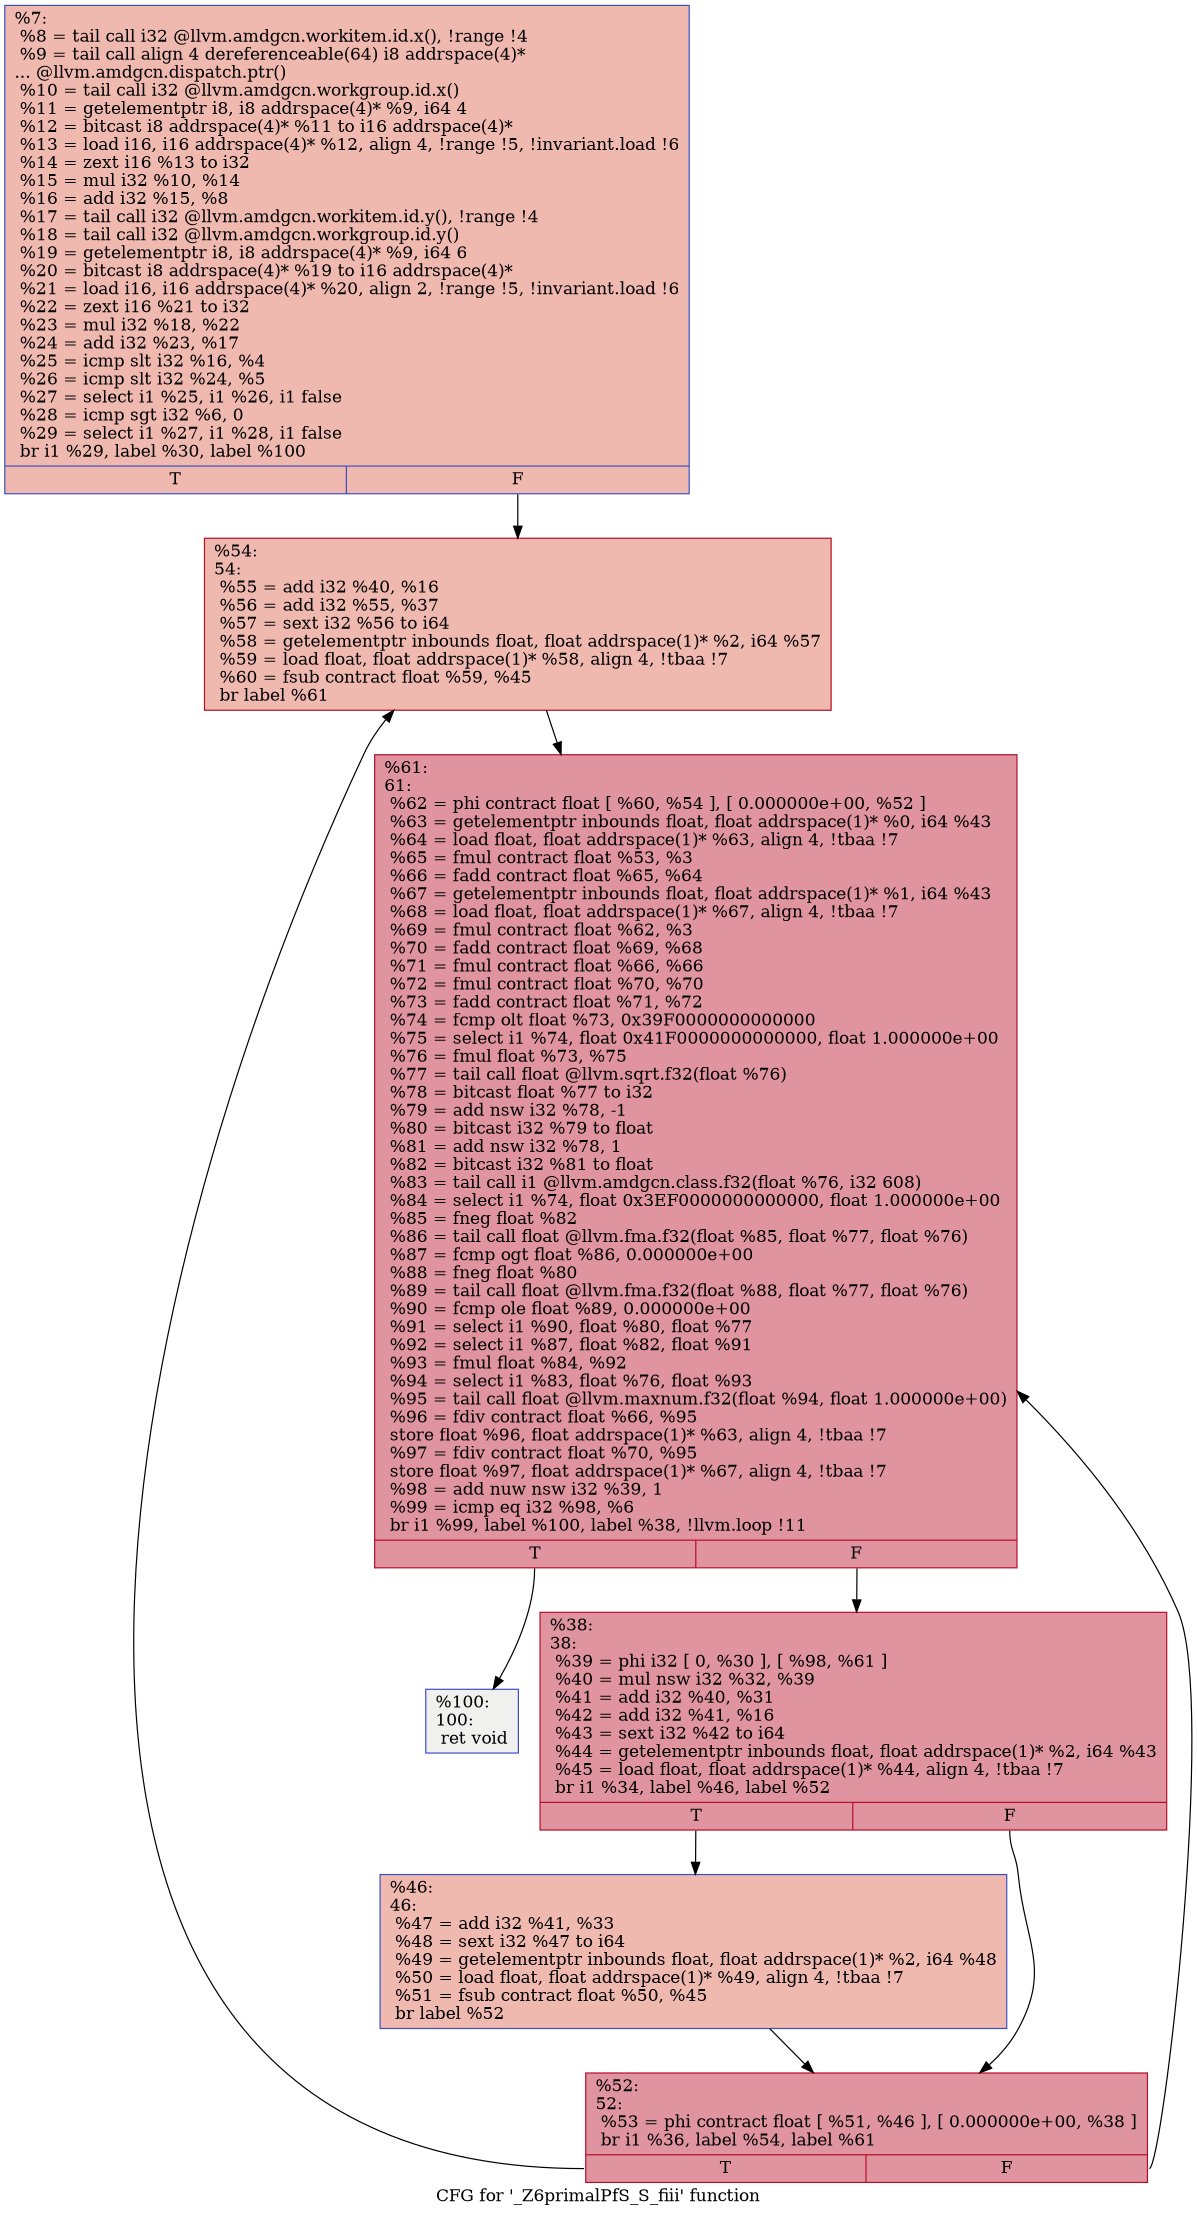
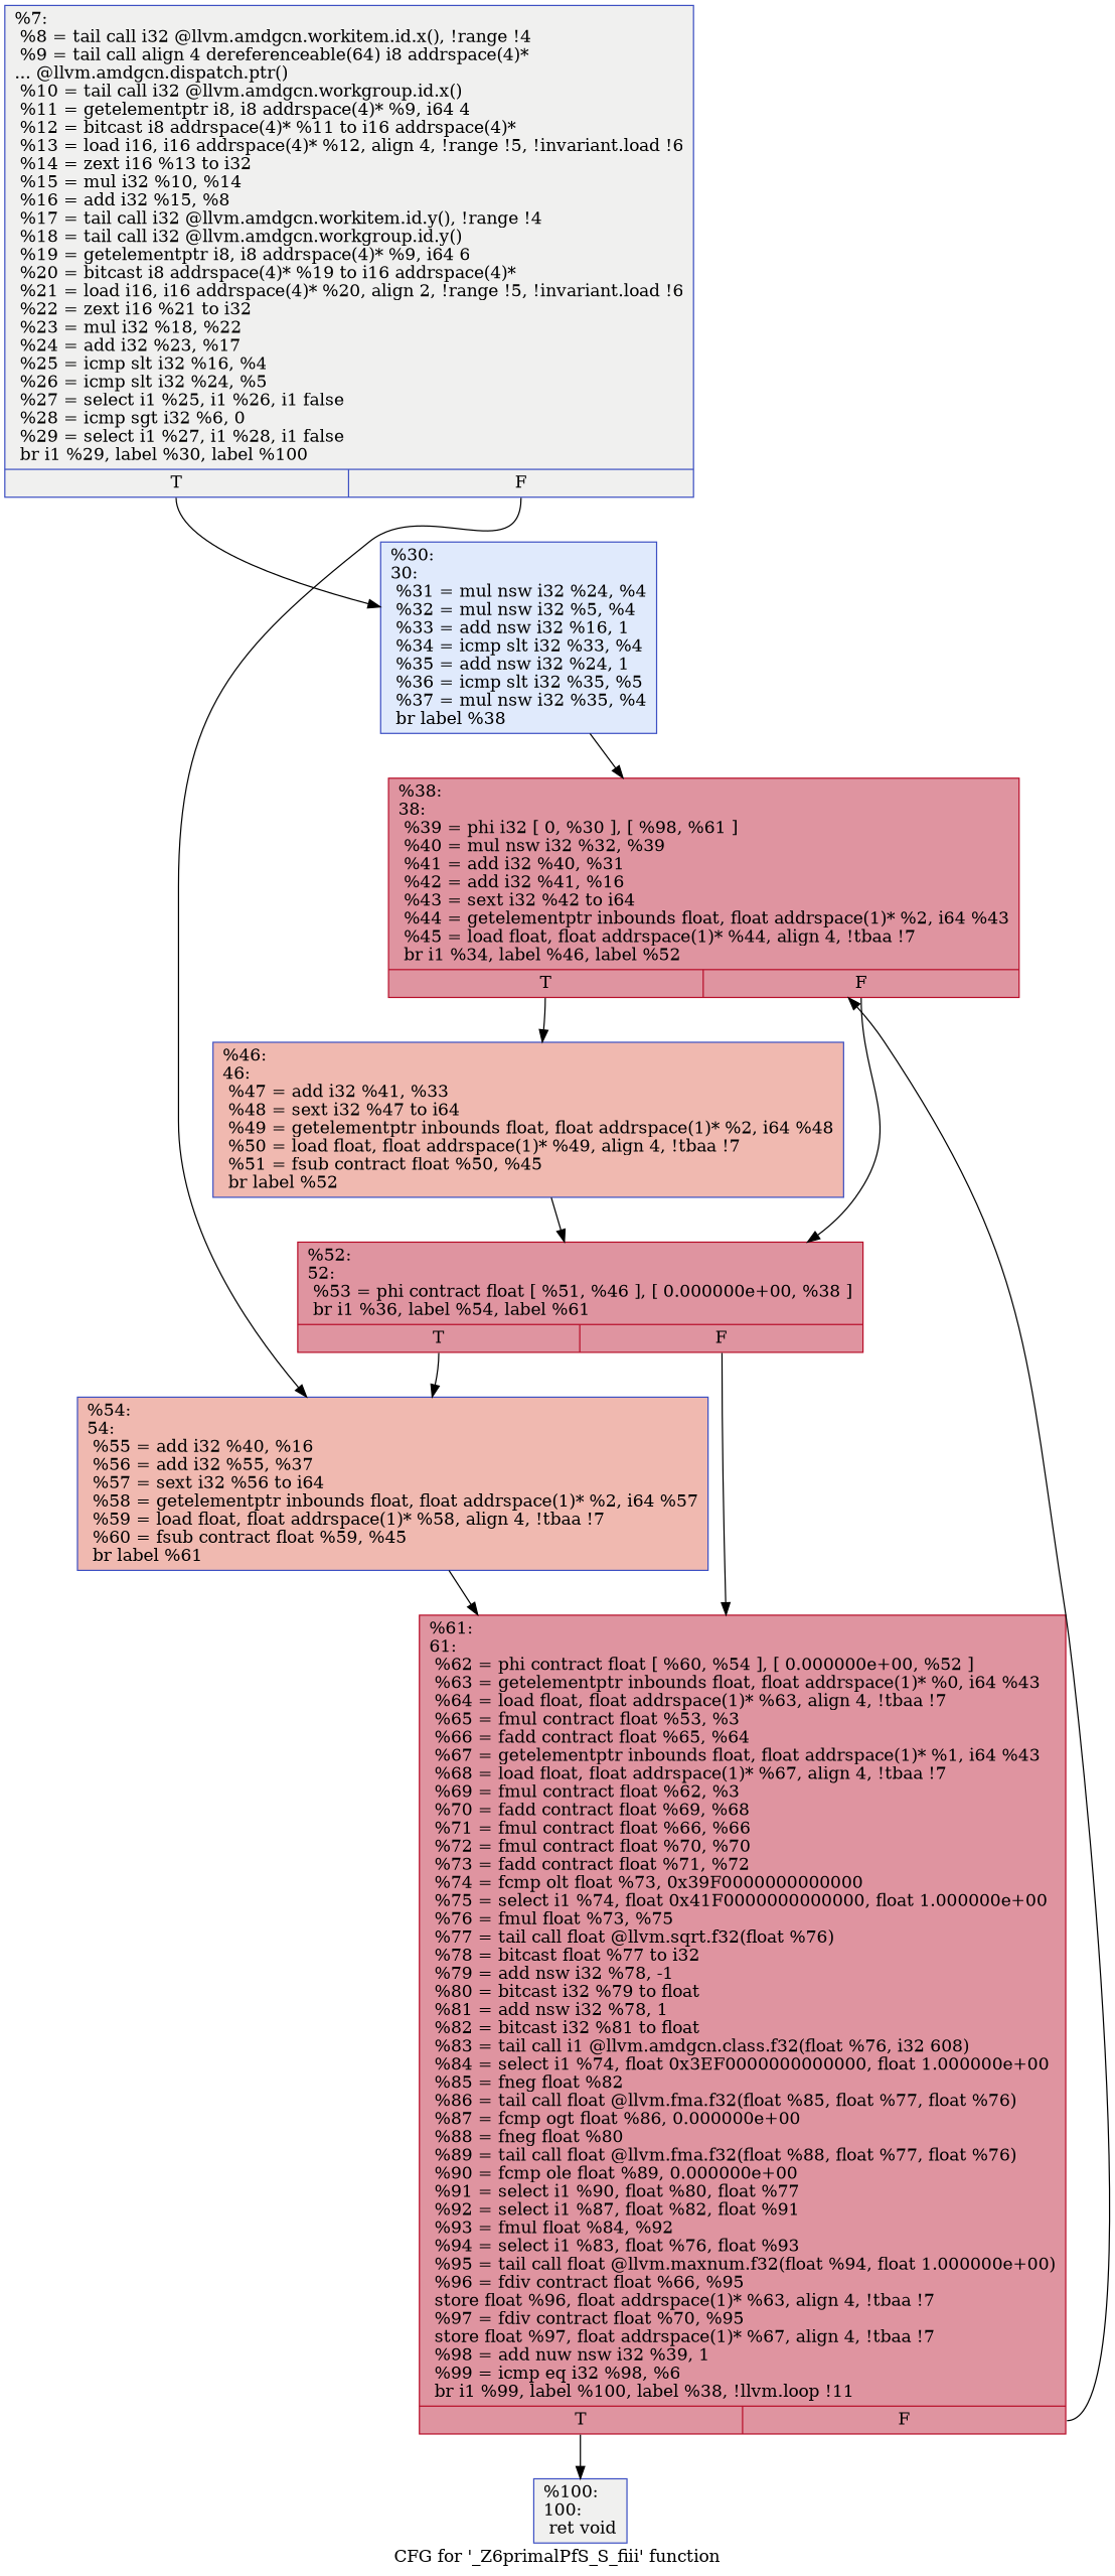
  digraph {
    label="CFG for '_Z6primalPfS_S_fiii' function"
    node [color="#3d50c3ff" fillcolor="#b70d2870" shape=record style=filled]
    edge [tailport=s0]
-   n1 [fillcolor="#de614d70" label="{%7:\l  %8 = tail call i32 @llvm.amdgcn.workitem.id.x(), !range !4\l  %9 = tail call align 4 dereferenceable(64) i8 addrspace(4)*\l... @llvm.amdgcn.dispatch.ptr()\l  %10 = tail call i32 @llvm.amdgcn.workgroup.id.x()\l  %11 = getelementptr i8, i8 addrspace(4)* %9, i64 4\l  %12 = bitcast i8 addrspace(4)* %11 to i16 addrspace(4)*\l  %13 = load i16, i16 addrspace(4)* %12, align 4, !range !5, !invariant.load !6\l  %14 = zext i16 %13 to i32\l  %15 = mul i32 %10, %14\l  %16 = add i32 %15, %8\l  %17 = tail call i32 @llvm.amdgcn.workitem.id.y(), !range !4\l  %18 = tail call i32 @llvm.amdgcn.workgroup.id.y()\l  %19 = getelementptr i8, i8 addrspace(4)* %9, i64 6\l  %20 = bitcast i8 addrspace(4)* %19 to i16 addrspace(4)*\l  %21 = load i16, i16 addrspace(4)* %20, align 2, !range !5, !invariant.load !6\l  %22 = zext i16 %21 to i32\l  %23 = mul i32 %18, %22\l  %24 = add i32 %23, %17\l  %25 = icmp slt i32 %16, %4\l  %26 = icmp slt i32 %24, %5\l  %27 = select i1 %25, i1 %26, i1 false\l  %28 = icmp sgt i32 %6, 0\l  %29 = select i1 %27, i1 %28, i1 false\l  br i1 %29, label %30, label %100\l|{<s0>T|<s1>F}}"]
-   n3 [color="#b70d28ff" fillcolor="#de614d70" label="{%54:\l54:                                               \l  %55 = add i32 %40, %16\l  %56 = add i32 %55, %37\l  %57 = sext i32 %56 to i64\l  %58 = getelementptr inbounds float, float addrspace(1)* %2, i64 %57\l  %59 = load float, float addrspace(1)* %58, align 4, !tbaa !7\l  %60 = fsub contract float %59, %45\l  br label %61\l}"]
+   n1 [fillcolor="#dedcdb70" label="{%7:\l  %8 = tail call i32 @llvm.amdgcn.workitem.id.x(), !range !4\l  %9 = tail call align 4 dereferenceable(64) i8 addrspace(4)*\l... @llvm.amdgcn.dispatch.ptr()\l  %10 = tail call i32 @llvm.amdgcn.workgroup.id.x()\l  %11 = getelementptr i8, i8 addrspace(4)* %9, i64 4\l  %12 = bitcast i8 addrspace(4)* %11 to i16 addrspace(4)*\l  %13 = load i16, i16 addrspace(4)* %12, align 4, !range !5, !invariant.load !6\l  %14 = zext i16 %13 to i32\l  %15 = mul i32 %10, %14\l  %16 = add i32 %15, %8\l  %17 = tail call i32 @llvm.amdgcn.workitem.id.y(), !range !4\l  %18 = tail call i32 @llvm.amdgcn.workgroup.id.y()\l  %19 = getelementptr i8, i8 addrspace(4)* %9, i64 6\l  %20 = bitcast i8 addrspace(4)* %19 to i16 addrspace(4)*\l  %21 = load i16, i16 addrspace(4)* %20, align 2, !range !5, !invariant.load !6\l  %22 = zext i16 %21 to i32\l  %23 = mul i32 %18, %22\l  %24 = add i32 %23, %17\l  %25 = icmp slt i32 %16, %4\l  %26 = icmp slt i32 %24, %5\l  %27 = select i1 %25, i1 %26, i1 false\l  %28 = icmp sgt i32 %6, 0\l  %29 = select i1 %27, i1 %28, i1 false\l  br i1 %29, label %30, label %100\l|{<s0>T|<s1>F}}"]
+   n2 [fillcolor="#b9d0f970" label="{%30:\l30:                                               \l  %31 = mul nsw i32 %24, %4\l  %32 = mul nsw i32 %5, %4\l  %33 = add nsw i32 %16, 1\l  %34 = icmp slt i32 %33, %4\l  %35 = add nsw i32 %24, 1\l  %36 = icmp slt i32 %35, %5\l  %37 = mul nsw i32 %35, %4\l  br label %38\l}"]
+   n3 [fillcolor="#de614d70" label="{%54:\l54:                                               \l  %55 = add i32 %40, %16\l  %56 = add i32 %55, %37\l  %57 = sext i32 %56 to i64\l  %58 = getelementptr inbounds float, float addrspace(1)* %2, i64 %57\l  %59 = load float, float addrspace(1)* %58, align 4, !tbaa !7\l  %60 = fsub contract float %59, %45\l  br label %61\l}"]
    n4 [color="#b70d28ff" label="{%38:\l38:                                               \l  %39 = phi i32 [ 0, %30 ], [ %98, %61 ]\l  %40 = mul nsw i32 %32, %39\l  %41 = add i32 %40, %31\l  %42 = add i32 %41, %16\l  %43 = sext i32 %42 to i64\l  %44 = getelementptr inbounds float, float addrspace(1)* %2, i64 %43\l  %45 = load float, float addrspace(1)* %44, align 4, !tbaa !7\l  br i1 %34, label %46, label %52\l|{<s0>T|<s1>F}}"]
    n5 [fillcolor="#dedcdb70" label="{%100:\l100:                                              \l  ret void\l}"]
    n6 [fillcolor="#de614d70" label="{%46:\l46:                                               \l  %47 = add i32 %41, %33\l  %48 = sext i32 %47 to i64\l  %49 = getelementptr inbounds float, float addrspace(1)* %2, i64 %48\l  %50 = load float, float addrspace(1)* %49, align 4, !tbaa !7\l  %51 = fsub contract float %50, %45\l  br label %52\l}"]
    n7 [color="#b70d28ff" label="{%52:\l52:                                               \l  %53 = phi contract float [ %51, %46 ], [ 0.000000e+00, %38 ]\l  br i1 %36, label %54, label %61\l|{<s0>T|<s1>F}}"]
    n8 [color="#b70d28ff" label="{%61:\l61:                                               \l  %62 = phi contract float [ %60, %54 ], [ 0.000000e+00, %52 ]\l  %63 = getelementptr inbounds float, float addrspace(1)* %0, i64 %43\l  %64 = load float, float addrspace(1)* %63, align 4, !tbaa !7\l  %65 = fmul contract float %53, %3\l  %66 = fadd contract float %65, %64\l  %67 = getelementptr inbounds float, float addrspace(1)* %1, i64 %43\l  %68 = load float, float addrspace(1)* %67, align 4, !tbaa !7\l  %69 = fmul contract float %62, %3\l  %70 = fadd contract float %69, %68\l  %71 = fmul contract float %66, %66\l  %72 = fmul contract float %70, %70\l  %73 = fadd contract float %71, %72\l  %74 = fcmp olt float %73, 0x39F0000000000000\l  %75 = select i1 %74, float 0x41F0000000000000, float 1.000000e+00\l  %76 = fmul float %73, %75\l  %77 = tail call float @llvm.sqrt.f32(float %76)\l  %78 = bitcast float %77 to i32\l  %79 = add nsw i32 %78, -1\l  %80 = bitcast i32 %79 to float\l  %81 = add nsw i32 %78, 1\l  %82 = bitcast i32 %81 to float\l  %83 = tail call i1 @llvm.amdgcn.class.f32(float %76, i32 608)\l  %84 = select i1 %74, float 0x3EF0000000000000, float 1.000000e+00\l  %85 = fneg float %82\l  %86 = tail call float @llvm.fma.f32(float %85, float %77, float %76)\l  %87 = fcmp ogt float %86, 0.000000e+00\l  %88 = fneg float %80\l  %89 = tail call float @llvm.fma.f32(float %88, float %77, float %76)\l  %90 = fcmp ole float %89, 0.000000e+00\l  %91 = select i1 %90, float %80, float %77\l  %92 = select i1 %87, float %82, float %91\l  %93 = fmul float %84, %92\l  %94 = select i1 %83, float %76, float %93\l  %95 = tail call float @llvm.maxnum.f32(float %94, float 1.000000e+00)\l  %96 = fdiv contract float %66, %95\l  store float %96, float addrspace(1)* %63, align 4, !tbaa !7\l  %97 = fdiv contract float %70, %95\l  store float %97, float addrspace(1)* %67, align 4, !tbaa !7\l  %98 = add nuw nsw i32 %39, 1\l  %99 = icmp eq i32 %98, %6\l  br i1 %99, label %100, label %38, !llvm.loop !11\l|{<s0>T|<s1>F}}"]
+   n1 -> n2
    n1 -> n3 [tailport=s1]
+   n2 -> n4
    n3 -> n8
    n4 -> n6
    n4 -> n7 [tailport=s1]
    n6 -> n7
    n7 -> n3
    n7 -> n8 [tailport=s1]
    n8 -> n4 [tailport=s1]
    n8 -> n5
  }
